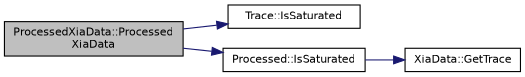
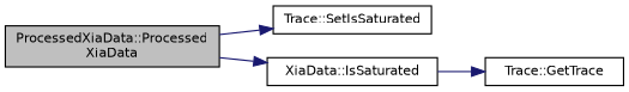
  digraph {
    rankdir=LR
    node [color=black fillcolor=white fontname=Helvetica fontsize=10 shape=record style=filled]
    edge [color=midnightblue fontname=Helvetica fontsize=10 labelfontname=Helvetica labelfontsize=10 style=solid]
    n1 [fillcolor=grey75 fontcolor=black height=0.2 label="ProcessedXiaData::Processed\lXiaData" width=0.4]
-   n2 [height=0.2 label="Trace::IsSaturated" width=0.4]
-   n3 [height=0.2 label="Processed::IsSaturated" width=0.4]
-   n4 [height=0.2 label="XiaData::GetTrace" width=0.4]
+   n2 [height=0.2 label="Trace::SetIsSaturated" width=0.4]
+   n3 [height=0.2 label="XiaData::IsSaturated" width=0.4]
+   n4 [height=0.2 label="Trace::GetTrace" width=0.4]
    n1 -> n2
    n1 -> n3
    n3 -> n4
  }
